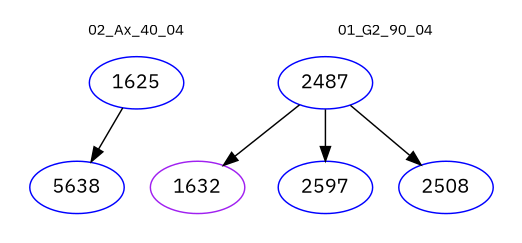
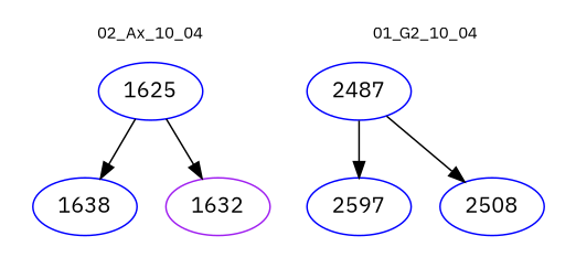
  digraph {
    fontname="IBM Plex Sans"
    node [color=blue fontname="IBM Plex Sans"]
    edge [color=black fontname="IBM Plex Sans"]
    n1 [label=1625]
-   n2 [label=5638]
+   n2 [label=1638]
    n3 [color=purple label=1632]
    n4 [label=2487]
    n5 [label=2597]
    n6 [label=2508]
    subgraph cluster_1 {
      color=white
      fontsize=10
-     label="02_Ax_40_04"
+     label="02_Ax_10_04"
      n1
      n2
      n3
    }
    subgraph cluster_2 {
      color=white
      fontsize=10
-     label="01_G2_90_04"
+     label="01_G2_10_04"
      n4
      n5
      n6
    }
    n1 -> n2
-   n4 -> n3
+   n1 -> n3
    n4 -> n5
    n4 -> n6
  }
